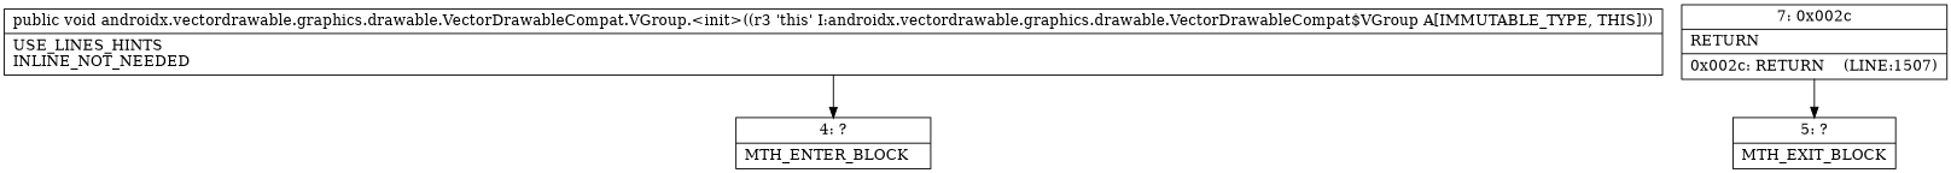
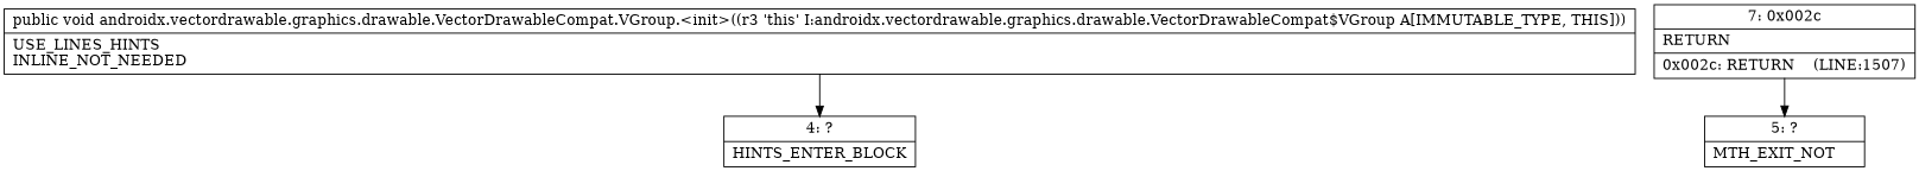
  digraph {
    node [shape=record]
-   n1 [label="{4\:\ ?|MTH_ENTER_BLOCK\l}"]
+   n1 [label="{4\:\ ?|HINTS_ENTER_BLOCK\l}"]
    n2 [label="{7\:\ 0x002c|RETURN\l|0x002c: RETURN    (LINE:1507)\l}"]
-   n3 [label="{5\:\ ?|MTH_EXIT_BLOCK\l}"]
+   n3 [label="{5\:\ ?|MTH_EXIT_NOT\l}"]
    n4 [label="{public void androidx.vectordrawable.graphics.drawable.VectorDrawableCompat.VGroup.\<init\>((r3 'this' I:androidx.vectordrawable.graphics.drawable.VectorDrawableCompat$VGroup A[IMMUTABLE_TYPE, THIS]))  | USE_LINES_HINTS\lINLINE_NOT_NEEDED\l}"]
    n2 -> n3
    n4 -> n1
  }
